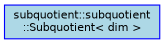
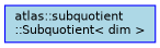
  digraph {
    rankdir=TB
-   n1 [color=blue fillcolor=lightblue fontname=Helvetica fontsize=10 height=0.2 label="subquotient::subquotient\l::Subquotient\< dim \>" shape=record style=filled width=0.4]
+   n1 [color=blue fillcolor=lightblue fontname=Helvetica fontsize=10 height=0.2 label="atlas::subquotient\l::Subquotient\< dim \>" shape=record style=filled width=0.4]
  }
